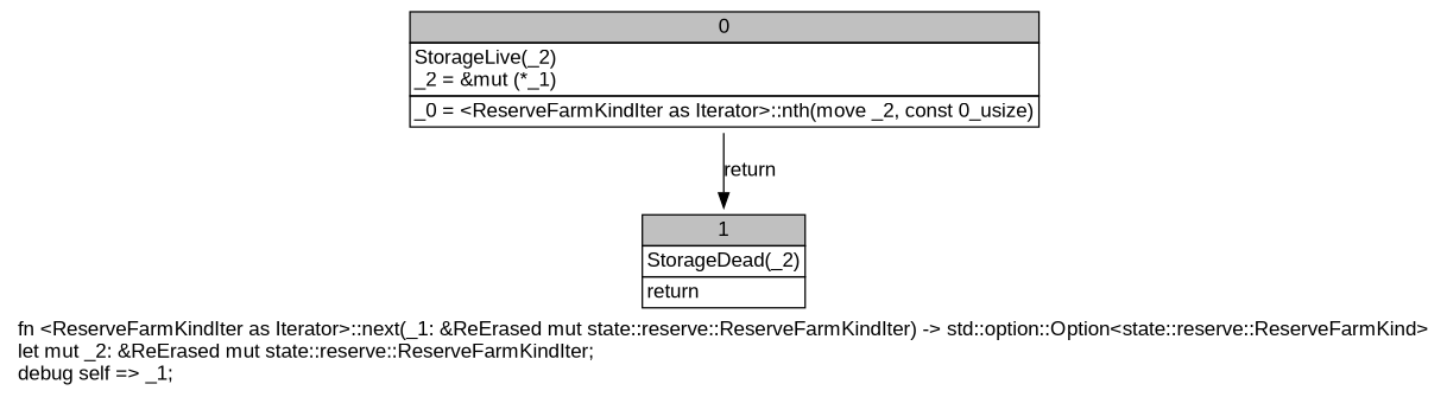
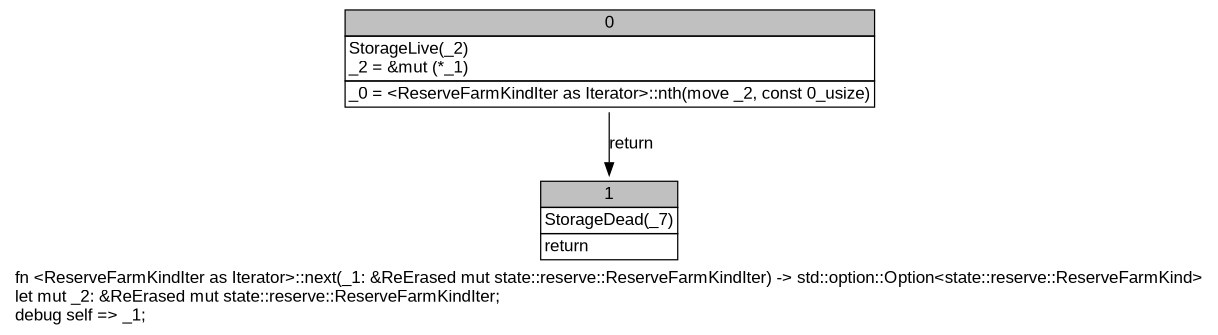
  digraph {
    fontname="Liberation Sans"
    label=<fn &lt;ReserveFarmKindIter as Iterator&gt;::next(_1: &amp;ReErased mut state::reserve::ReserveFarmKindIter) -&gt; std::option::Option&lt;state::reserve::ReserveFarmKind&gt;<br align="left"/>let mut _2: &amp;ReErased mut state::reserve::ReserveFarmKindIter;<br align="left"/>debug self =&gt; _1;<br align="left"/>>
    node [fontname="Liberation Sans" shape=none]
    n1 [label=<<table border="0" cellborder="1" cellspacing="0"><tr><td bgcolor="gray" align="center" colspan="1">0</td></tr><tr><td align="left" balign="left">StorageLive(_2)<br/>_2 = &amp;mut (*_1)<br/></td></tr><tr><td align="left">_0 = &lt;ReserveFarmKindIter as Iterator&gt;::nth(move _2, const 0_usize)</td></tr></table>>]
-   n2 [label=<<table border="0" cellborder="1" cellspacing="0"><tr><td bgcolor="gray" align="center" colspan="1">1</td></tr><tr><td align="left" balign="left">StorageDead(_2)<br/></td></tr><tr><td align="left">return</td></tr></table>>]
+   n2 [label=<<table border="0" cellborder="1" cellspacing="0"><tr><td bgcolor="gray" align="center" colspan="1">1</td></tr><tr><td align="left" balign="left">StorageDead(_7)<br/></td></tr><tr><td align="left">return</td></tr></table>>]
    n1 -> n2 [fontname="Liberation Sans" label=return]
  }
